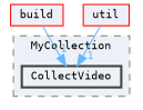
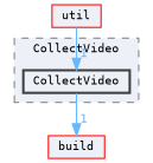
  digraph {
    compound=true
    fontname="DejaVu Sans Mono"
    node [color=red fillcolor="#edf0f7" fontname="DejaVu Sans Mono" fontsize=10 shape=box style=filled]
    edge [color=steelblue1 fontcolor=steelblue1 fontname="DejaVu Sans Mono" fontsize=10 headlabel=1 labeldistance=1.5 labelfontname=Helvetica labelfontsize=10]
    n1 [color=grey25 height=0.2 label=CollectVideo style="filled,bold" width=0.4]
    n2 [height=0.2 label=build width=0.4]
    n3 [height=0.2 label=util width=0.4]
    subgraph cluster_1 {
      bgcolor="#edf0f7"
      fontsize=10
-     label=MyCollection
+     label=CollectVideo
      pencolor=grey50
      style="filled,dashed"
      n1
    }
-   n2 -> n1
+   n1 -> n2
    n3 -> n1
  }
